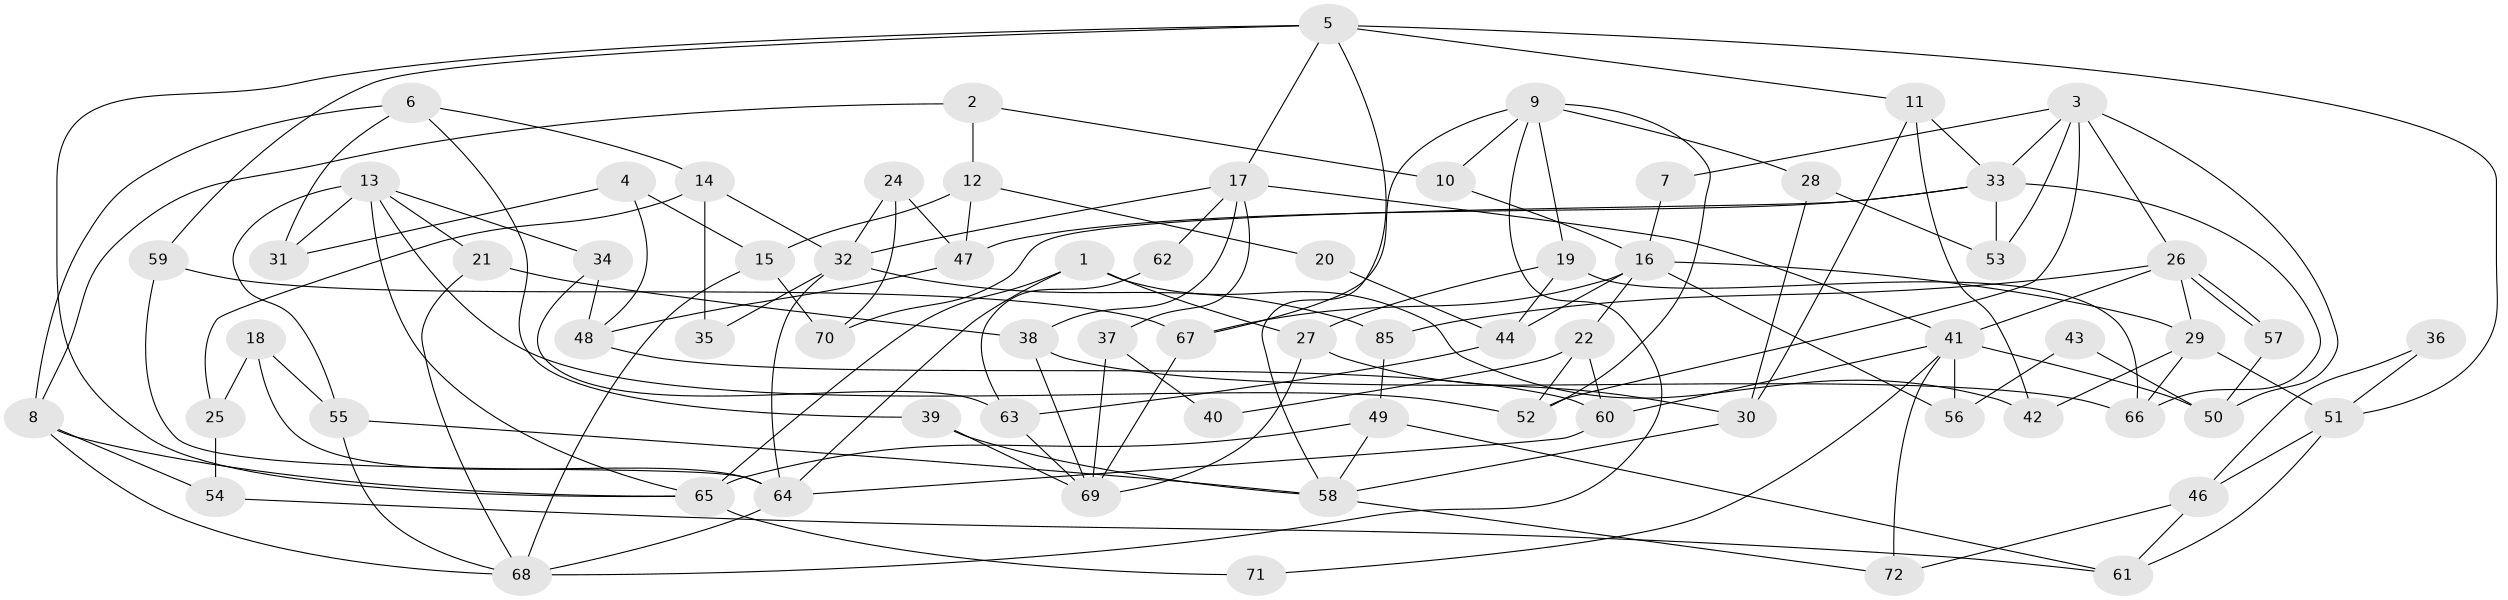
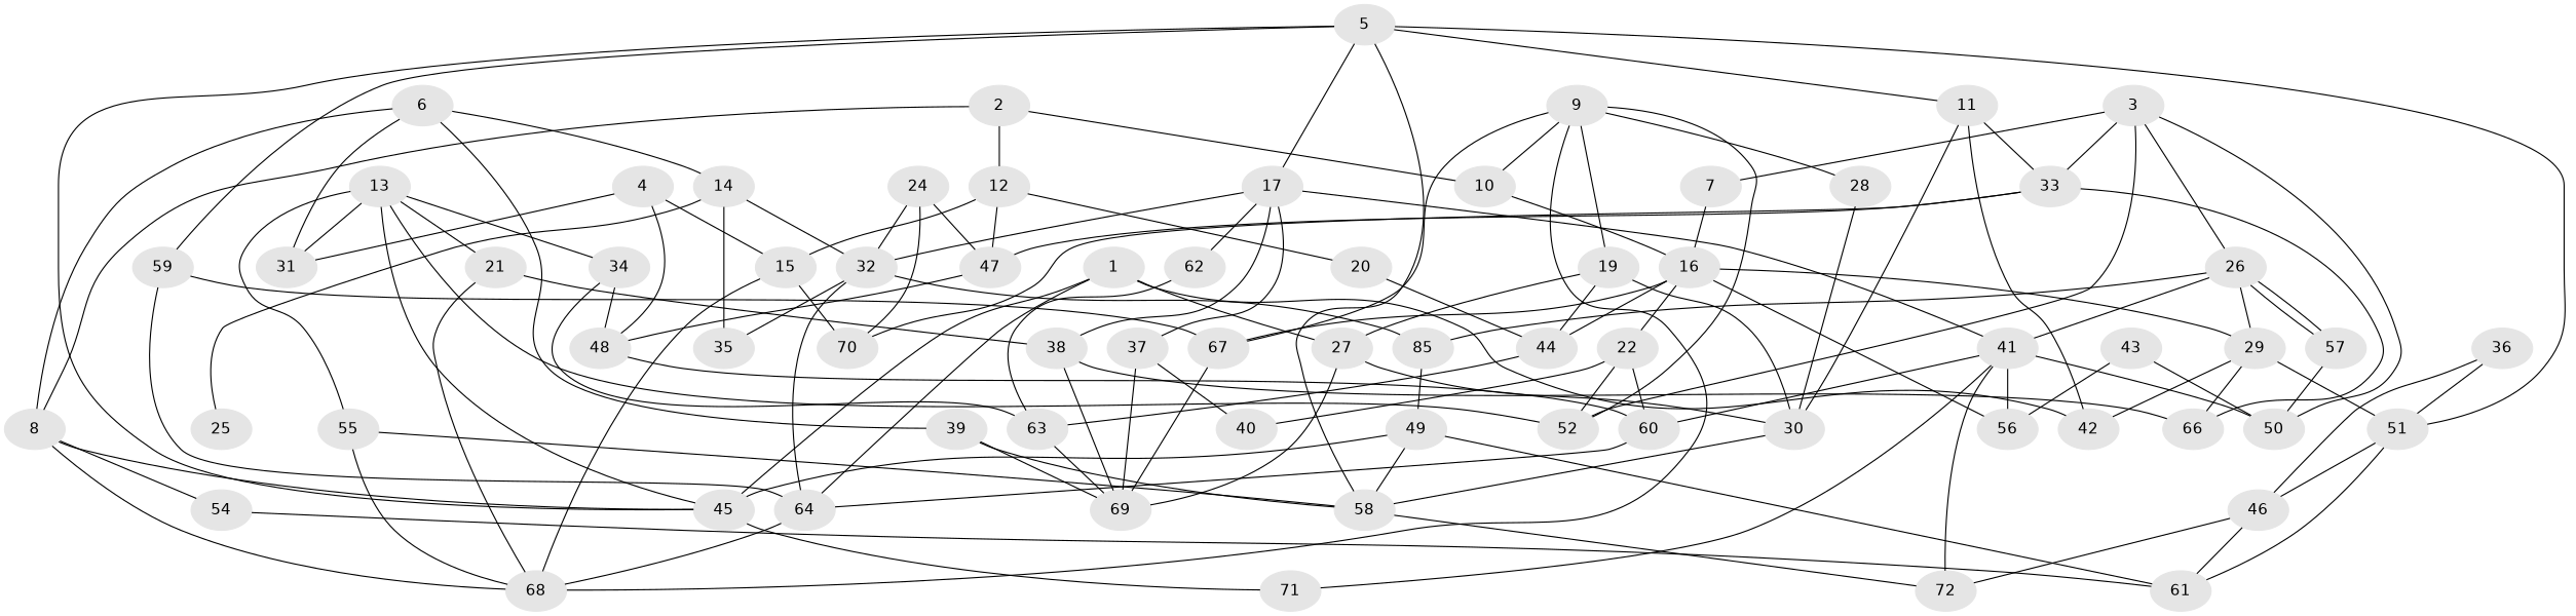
  graph {
    fontname="DejaVu Sans"
    node [color=gray90 fontname="DejaVu Sans" style=filled]
    edge [fontname="DejaVu Sans"]
    1
    27
    42
    64
-   65
+   65 [label=45]
    30
    69
    68
    71
    2
    8
    10
    12
    54
    16
    15
    20
    47
    3
    7
    26
    33
    50
    52
-   53
    29
    41
    n28 [label=85]
    57
    70
    66
    4
    31
    48
    60
    5
    11
    17
    51
    58
    59
    32
    37
    38
    62
    46
    61
    72
    67
    6
    14
    39
    25
    35
    22
    44
    56
    9
    19
    28
    13
    21
    34
    55
    63
    40
-   18
    36
    24
    49
    43
    1 -- 27
    1 -- 42
    1 -- 64
    1 -- 65
    27 -- 30
    27 -- 69
    64 -- 68
    65 -- 71
    30 -- 58
    2 -- 8
    2 -- 10
    2 -- 12
    8 -- 65
    8 -- 68
    8 -- 54
    10 -- 16
    12 -- 15
    12 -- 20
    12 -- 47
    54 -- 61
    16 -- 29
    16 -- 67
    16 -- 22
    16 -- 44
    16 -- 56
    15 -- 68
    15 -- 70
    20 -- 44
    47 -- 48
    3 -- 7
    3 -- 26
    3 -- 33
    3 -- 50
    3 -- 52
-   3 -- 53
    7 -- 16
    26 -- 29
    26 -- 41
    26 -- n28
    26 -- 57
    26 -- 57
    33 -- 47
-   33 -- 53
    33 -- 70
    33 -- 66
    29 -- 42
    29 -- 66
    29 -- 51
    41 -- 71
    41 -- 50
    41 -- 60
    41 -- 72
    41 -- 56
    n28 -- 49
    57 -- 50
    4 -- 15
    4 -- 31
    4 -- 48
    48 -- 60
    60 -- 64
    5 -- 65
    5 -- 11
    5 -- 17
    5 -- 51
    5 -- 58
    5 -- 59
    11 -- 42
    11 -- 30
    11 -- 33
    17 -- 41
    17 -- 32
    17 -- 37
    17 -- 38
    17 -- 62
    51 -- 46
    51 -- 61
    58 -- 72
    59 -- 64
    59 -- 67
    32 -- 64
    32 -- n28
    32 -- 35
    37 -- 69
    37 -- 40
    38 -- 69
    38 -- 66
    62 -- 63
    46 -- 61
    46 -- 72
    67 -- 69
    6 -- 8
    6 -- 31
    6 -- 14
    6 -- 39
    14 -- 32
    14 -- 25
    14 -- 35
    39 -- 69
    39 -- 58
-   25 -- 54
    22 -- 52
    22 -- 60
    22 -- 40
    44 -- 63
    9 -- 68
    9 -- 10
    9 -- 52
    9 -- 67
    9 -- 19
    9 -- 28
    19 -- 27
-   19 -- 66
+   19 -- 30
    19 -- 44
    28 -- 30
-   28 -- 53
    13 -- 65
    13 -- 52
    13 -- 31
    13 -- 21
    13 -- 34
    13 -- 55
    21 -- 68
    21 -- 38
    34 -- 48
    34 -- 63
    55 -- 68
    55 -- 58
    63 -- 69
-   18 -- 64
-   18 -- 25
-   18 -- 55
    36 -- 51
    36 -- 46
    24 -- 47
    24 -- 70
    24 -- 32
    49 -- 65
    49 -- 58
    49 -- 61
    43 -- 50
    43 -- 56
  }
